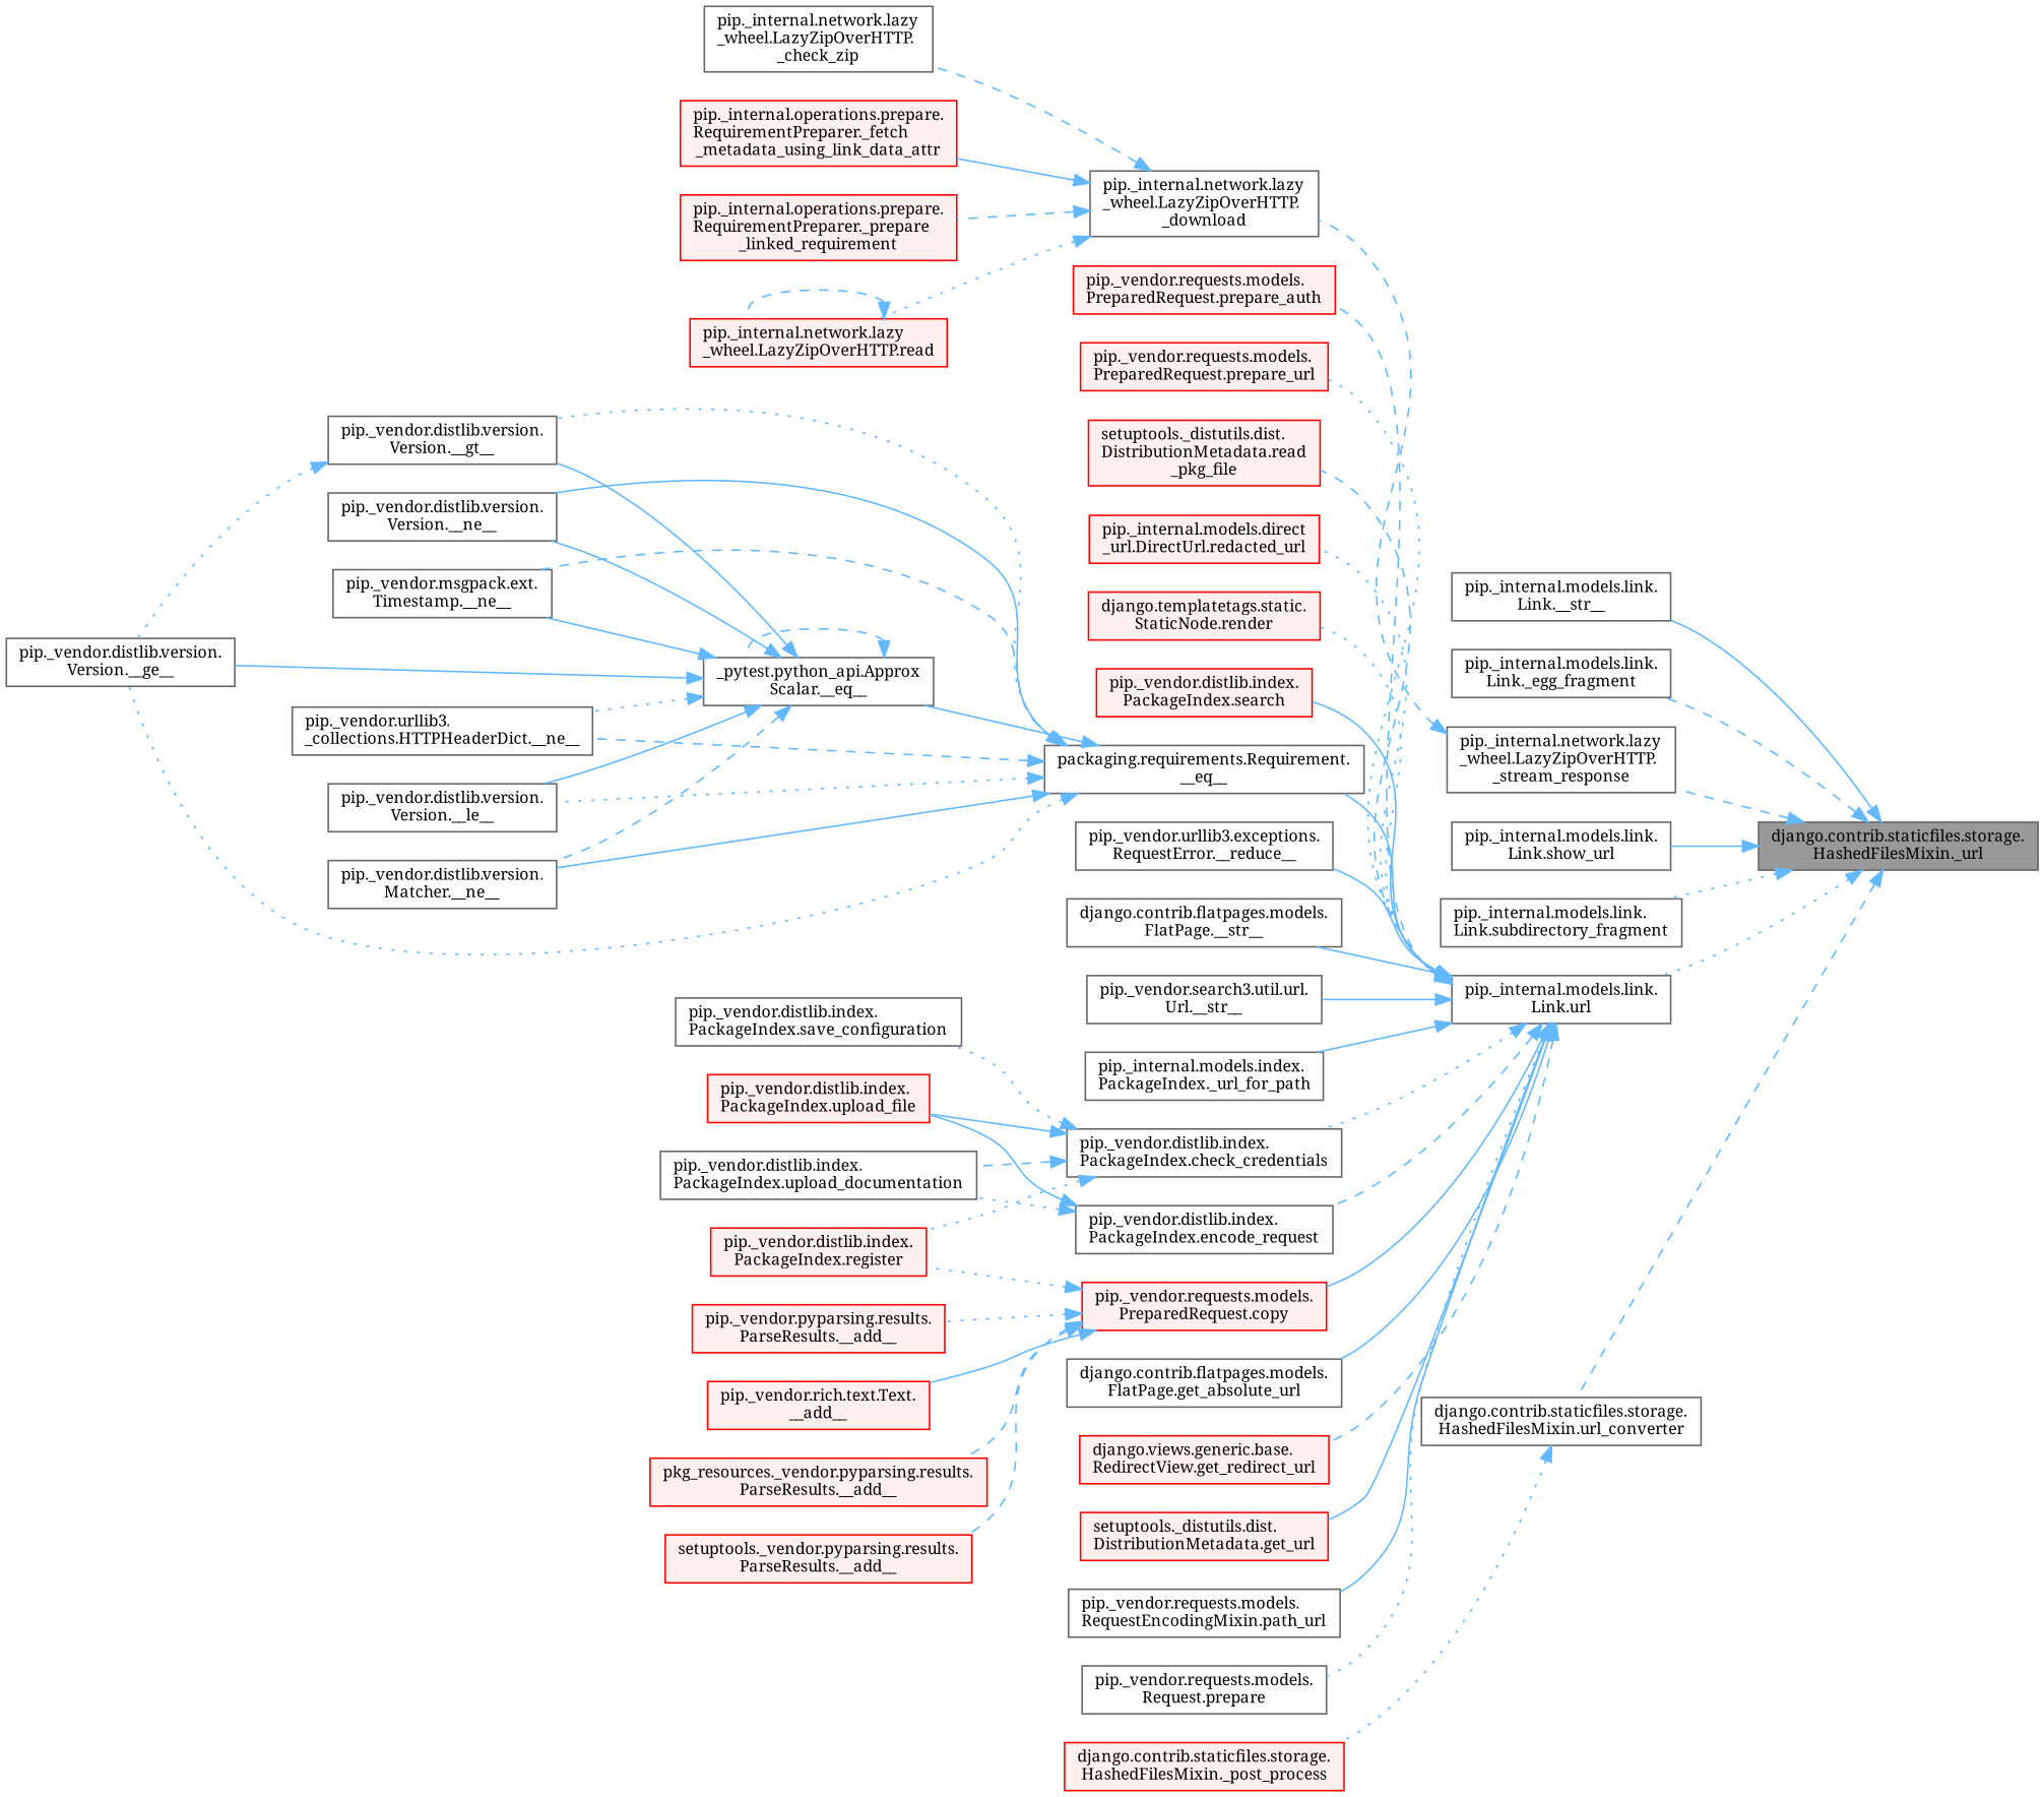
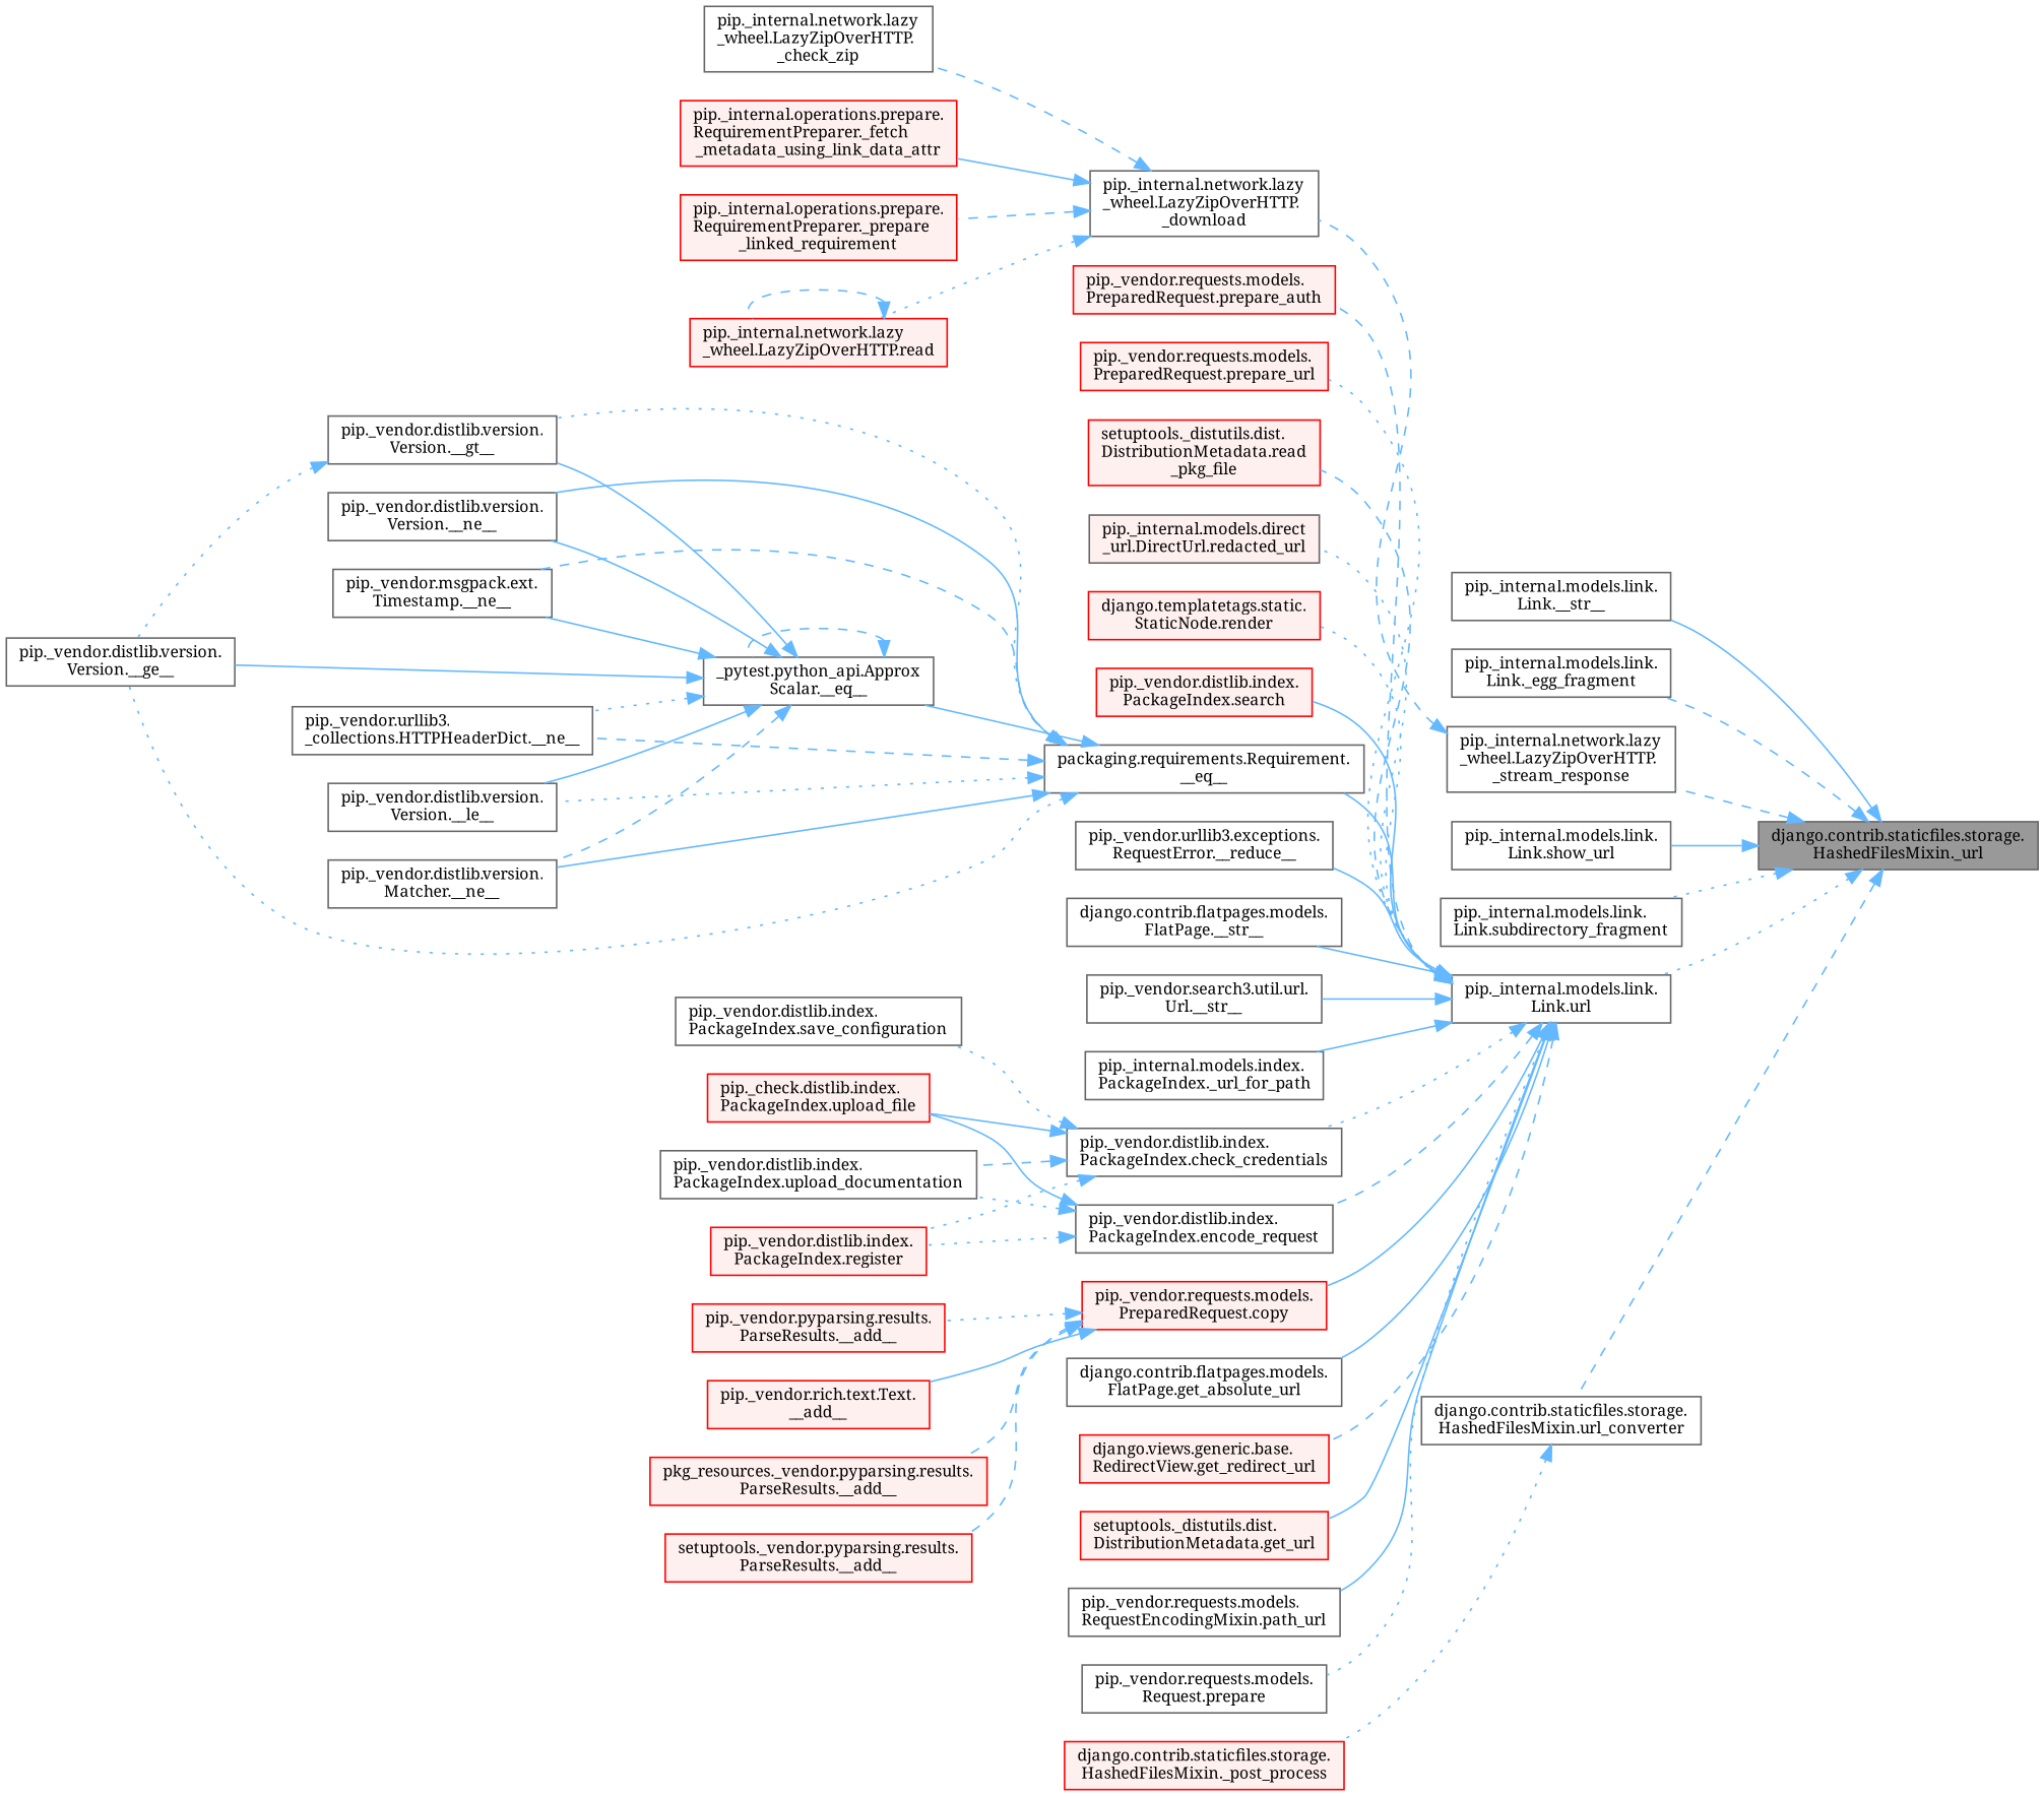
  digraph {
    fontname="Noto Serif"
    rankdir=RL
    node [color=grey40 fillcolor=white fontname="Noto Serif" fontsize=10 shape=box style=filled]
    edge [color=steelblue1 dir=back fontname="Noto Serif" fontsize=10 labelfontname=Helvetica labelfontsize=10 style=solid]
    n1 [color=gray40 fillcolor=grey60 fontcolor=black height=0.2 label="django.contrib.staticfiles.storage.\lHashedFilesMixin._url" width=0.4]
    n2 [height=0.2 label="pip._internal.models.link.\lLink.__str__" width=0.4]
    n3 [height=0.2 label="pip._internal.models.link.\lLink._egg_fragment" width=0.4]
    n4 [height=0.2 label="pip._internal.network.lazy\l_wheel.LazyZipOverHTTP.\l_stream_response" width=0.4]
    n5 [height=0.2 label="pip._internal.models.link.\lLink.show_url" width=0.4]
    n6 [height=0.2 label="pip._internal.models.link.\lLink.subdirectory_fragment" width=0.4]
    n7 [height=0.2 label="pip._internal.models.link.\lLink.url" width=0.4]
    n8 [height=0.2 label="django.contrib.staticfiles.storage.\lHashedFilesMixin.url_converter" width=0.4]
    n9 [height=0.2 label="pip._internal.network.lazy\l_wheel.LazyZipOverHTTP.\l_download" width=0.4]
    n10 [height=0.2 label="packaging.requirements.Requirement.\l__eq__" width=0.4]
    n11 [height=0.2 label="pip._vendor.urllib3.exceptions.\lRequestError.__reduce__" width=0.4]
    n12 [height=0.2 label="django.contrib.flatpages.models.\lFlatPage.__str__" width=0.4]
    n13 [height=0.2 label="pip._vendor.search3.util.url.\lUrl.__str__" width=0.4]
    n14 [height=0.2 label="pip._internal.models.index.\lPackageIndex._url_for_path" width=0.4]
    n15 [height=0.2 label="pip._vendor.distlib.index.\lPackageIndex.check_credentials" width=0.4]
    n16 [color=red fillcolor="#FFF0F0" height=0.2 label="pip._vendor.requests.models.\lPreparedRequest.copy" width=0.4]
    n17 [height=0.2 label="pip._vendor.distlib.index.\lPackageIndex.encode_request" width=0.4]
    n18 [height=0.2 label="django.contrib.flatpages.models.\lFlatPage.get_absolute_url" width=0.4]
    n19 [color=red fillcolor="#FFF0F0" height=0.2 label="django.views.generic.base.\lRedirectView.get_redirect_url" width=0.4]
    n20 [color=red fillcolor="#FFF0F0" height=0.2 label="setuptools._distutils.dist.\lDistributionMetadata.get_url" width=0.4]
    n21 [height=0.2 label="pip._vendor.requests.models.\lRequestEncodingMixin.path_url" width=0.4]
    n22 [height=0.2 label="pip._vendor.requests.models.\lRequest.prepare" width=0.4]
    n23 [color=red fillcolor="#FFF0F0" height=0.2 label="pip._vendor.requests.models.\lPreparedRequest.prepare_auth" width=0.4]
    n24 [color=red fillcolor="#FFF0F0" height=0.2 label="pip._vendor.requests.models.\lPreparedRequest.prepare_url" width=0.4]
    n25 [color=red fillcolor="#FFF0F0" height=0.2 label="setuptools._distutils.dist.\lDistributionMetadata.read\l_pkg_file" width=0.4]
-   n26 [color=red fillcolor="#FFF0F0" height=0.2 label="pip._internal.models.direct\l_url.DirectUrl.redacted_url" width=0.4]
+   n26 [fillcolor="#FFF0F0" height=0.2 label="pip._internal.models.direct\l_url.DirectUrl.redacted_url" width=0.4]
    n27 [color=red fillcolor="#FFF0F0" height=0.2 label="django.templatetags.static.\lStaticNode.render" width=0.4]
    n28 [color=red fillcolor="#FFF0F0" height=0.2 label="pip._vendor.distlib.index.\lPackageIndex.search" width=0.4]
    n29 [color=red fillcolor="#FFF0F0" height=0.2 label="django.contrib.staticfiles.storage.\lHashedFilesMixin._post_process" width=0.4]
    n30 [height=0.2 label="pip._internal.network.lazy\l_wheel.LazyZipOverHTTP.\l_check_zip" width=0.4]
    n31 [color=red fillcolor="#FFF0F0" height=0.2 label="pip._internal.operations.prepare.\lRequirementPreparer._fetch\l_metadata_using_link_data_attr" width=0.4]
    n32 [color=red fillcolor="#FFF0F0" height=0.2 label="pip._internal.operations.prepare.\lRequirementPreparer._prepare\l_linked_requirement" width=0.4]
    n33 [color=red fillcolor="#FFF0F0" height=0.2 label="pip._internal.network.lazy\l_wheel.LazyZipOverHTTP.read" width=0.4]
    n34 [height=0.2 label="_pytest.python_api.Approx\lScalar.__eq__" width=0.4]
    n35 [height=0.2 label="pip._vendor.distlib.version.\lVersion.__ge__" width=0.4]
    n36 [height=0.2 label="pip._vendor.distlib.version.\lVersion.__gt__" width=0.4]
    n37 [height=0.2 label="pip._vendor.distlib.version.\lVersion.__le__" width=0.4]
    n38 [height=0.2 label="pip._vendor.distlib.version.\lMatcher.__ne__" width=0.4]
    n39 [height=0.2 label="pip._vendor.distlib.version.\lVersion.__ne__" width=0.4]
    n40 [height=0.2 label="pip._vendor.msgpack.ext.\lTimestamp.__ne__" width=0.4]
    n41 [height=0.2 label="pip._vendor.urllib3.\l_collections.HTTPHeaderDict.__ne__" width=0.4]
    n42 [color=red fillcolor="#FFF0F0" height=0.2 label="pip._vendor.distlib.index.\lPackageIndex.register" width=0.4]
    n43 [height=0.2 label="pip._vendor.distlib.index.\lPackageIndex.save_configuration" width=0.4]
    n44 [height=0.2 label="pip._vendor.distlib.index.\lPackageIndex.upload_documentation" width=0.4]
-   n45 [color=red fillcolor="#FFF0F0" height=0.2 label="pip._vendor.distlib.index.\lPackageIndex.upload_file" width=0.4]
+   n45 [color=red fillcolor="#FFF0F0" height=0.2 label="pip._check.distlib.index.\lPackageIndex.upload_file" width=0.4]
    n46 [color=red fillcolor="#FFF0F0" height=0.2 label="pip._vendor.pyparsing.results.\lParseResults.__add__" width=0.4]
    n47 [color=red fillcolor="#FFF0F0" height=0.2 label="pip._vendor.rich.text.Text.\l__add__" width=0.4]
    n48 [color=red fillcolor="#FFF0F0" height=0.2 label="pkg_resources._vendor.pyparsing.results.\lParseResults.__add__" width=0.4]
    n49 [color=red fillcolor="#FFF0F0" height=0.2 label="setuptools._vendor.pyparsing.results.\lParseResults.__add__" width=0.4]
    n1 -> n2
    n1 -> n3 [style=dashed]
    n1 -> n4 [style=dashed]
    n1 -> n5
    n1 -> n6 [style=dotted]
    n1 -> n7 [style=dotted]
    n1 -> n8 [style=dashed]
    n4 -> n9 [style=dashed]
    n7 -> n10
    n7 -> n11
    n7 -> n12
    n7 -> n13
    n7 -> n14
    n7 -> n15 [style=dotted]
    n7 -> n16
    n7 -> n17 [style=dashed]
    n7 -> n18
    n7 -> n19 [style=dashed]
    n7 -> n20
    n7 -> n21
    n7 -> n22 [style=dotted]
    n7 -> n23 [style=dashed]
    n7 -> n24 [style=dotted]
    n7 -> n25 [style=dashed]
    n7 -> n26 [style=dotted]
    n7 -> n27 [style=dotted]
    n7 -> n28
    n8 -> n29 [style=dotted]
    n9 -> n30 [style=dashed]
    n9 -> n31
    n9 -> n32 [style=dashed]
    n9 -> n33 [style=dotted]
    n10 -> n34
    n10 -> n35 [style=dotted]
    n10 -> n36 [style=dotted]
    n10 -> n37 [style=dotted]
    n10 -> n38
    n10 -> n39
    n10 -> n40 [style=dashed]
    n10 -> n41 [style=dashed]
    n15 -> n42 [style=dotted]
    n15 -> n43 [style=dotted]
    n15 -> n44 [style=dashed]
    n15 -> n45
    n16 -> n46 [style=dotted]
    n16 -> n47
    n16 -> n48 [style=dashed]
    n16 -> n49 [style=dashed]
-   n16 -> n42 [style=dotted]
+   n17 -> n42 [style=dotted]
    n17 -> n44 [style=dotted]
    n17 -> n45
    n33 -> n33 [style=dashed]
    n34 -> n34 [style=dashed]
    n34 -> n35
    n34 -> n36
    n34 -> n37
    n34 -> n38 [style=dashed]
    n34 -> n39
    n34 -> n40
    n34 -> n41 [style=dotted]
    n36 -> n35 [style=dotted]
  }
